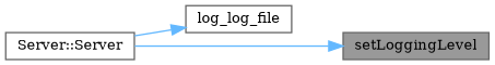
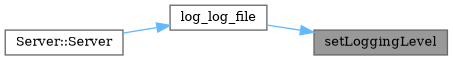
  digraph {
    fontname="DejaVu Serif"
    rankdir=RL
    node [color=grey40 fillcolor=white fontname="DejaVu Serif" fontsize=10 shape=box style=filled]
    edge [color=steelblue1 dir=back fontname="DejaVu Serif" fontsize=10 labelfontname=Helvetica labelfontsize=10 style=solid]
    n1 [color=gray40 fillcolor=grey60 fontcolor=black height=0.2 label=setLoggingLevel width=0.4]
    n2 [height=0.2 label=log_log_file width=0.4]
    n3 [height=0.2 label="Server::Server" width=0.4]
-   n1 -> n3
+   n1 -> n2
    n2 -> n3
  }
